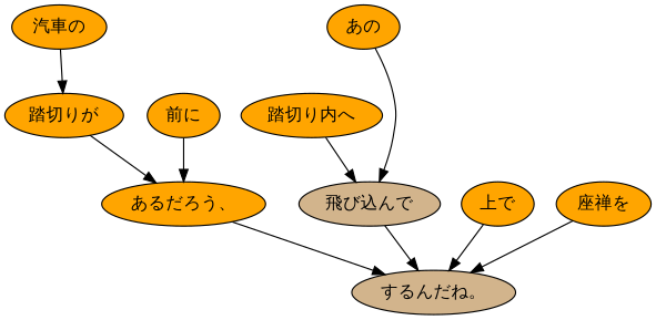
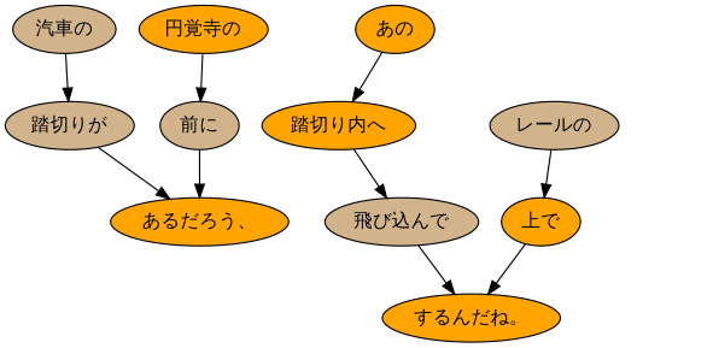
  digraph {
    node [fillcolor=orange style=filled]
-   n2 [label="前に"]
+   n1 [label="円覚寺の"]
+   n2 [fillcolor=tan label="前に"]
    n3 [label="あるだろう、"]
-   n4 [fillcolor=tan label="するんだね。"]
-   n5 [label="汽車の"]
-   n6 [label="踏切りが"]
+   n4 [label="するんだね。"]
+   n5 [fillcolor=tan label="汽車の"]
+   n6 [fillcolor=tan label="踏切りが"]
    n7 [label="あの"]
    n8 [label="踏切り内へ"]
    n9 [fillcolor=tan label="飛び込んで"]
+   n10 [fillcolor=tan label="レールの"]
    n11 [label="上で"]
-   n12 [label="座禅を"]
+   n1 -> n2
    n2 -> n3
-   n3 -> n4
    n5 -> n6
    n6 -> n3
-   n7 -> n9
+   n7 -> n8
    n8 -> n9
    n9 -> n4
+   n10 -> n11
    n11 -> n4
-   n12 -> n4
  }
